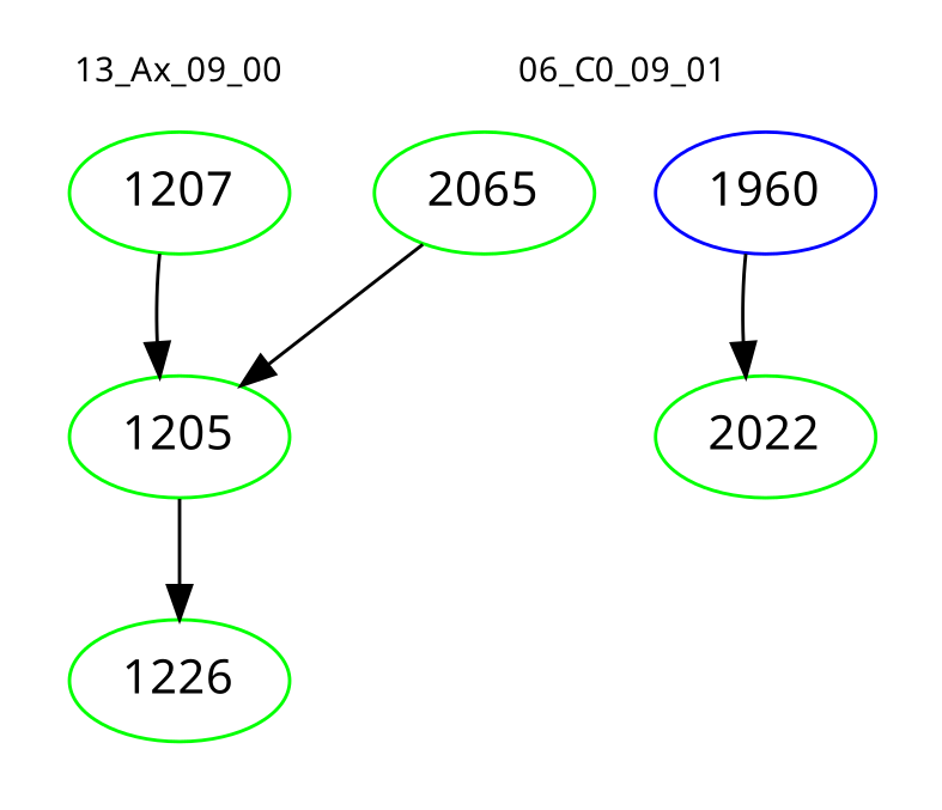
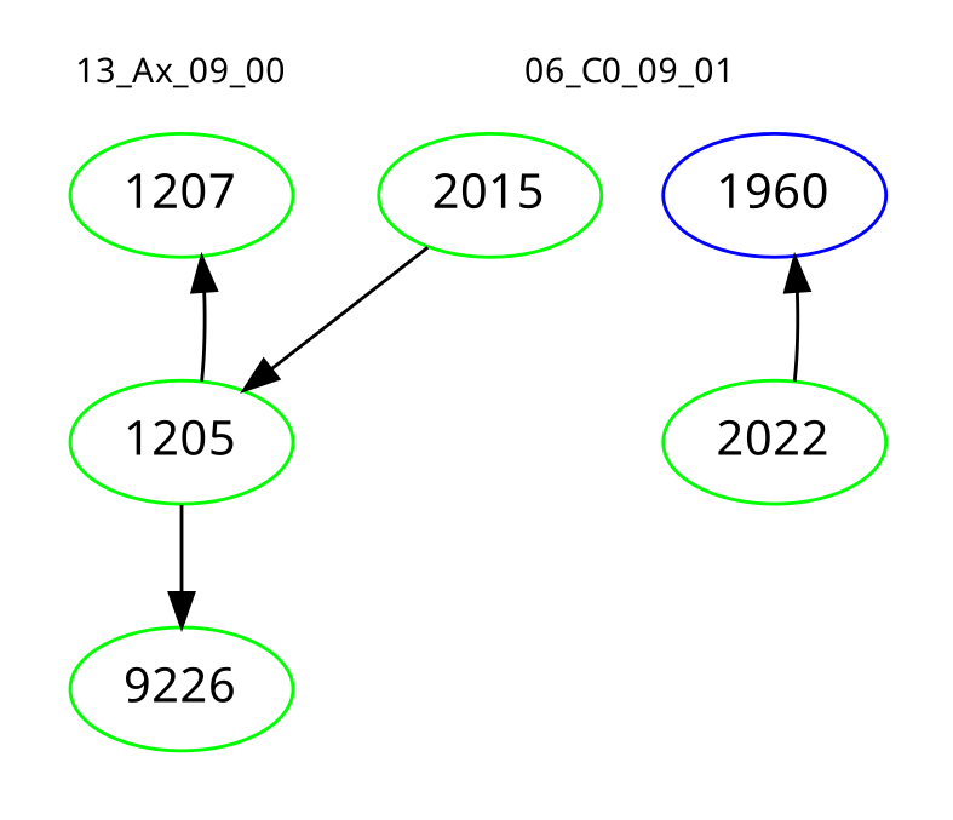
  digraph {
    fontname="Noto Sans"
    node [color=green fontname="Noto Sans"]
    edge [color=black fontname="Noto Sans"]
    n1 [label=1207]
    n2 [label=1205]
-   n3 [label=1226]
-   n4 [label=2065]
+   n3 [label=9226]
+   n4 [label=2015]
    n5 [color=blue label=1960]
    n6 [label=2022]
    subgraph cluster_1 {
      color=white
      fontsize=10
      label="13_Ax_09_00"
      n1
      n2
      n3
    }
    subgraph cluster_2 {
      color=white
      fontsize=10
      label="06_C0_09_01"
      n4
      n5
      n6
    }
-   n1 -> n2
+   n2 -> n1
    n2 -> n3
    n4 -> n2
-   n5 -> n6
+   n6 -> n5
  }
